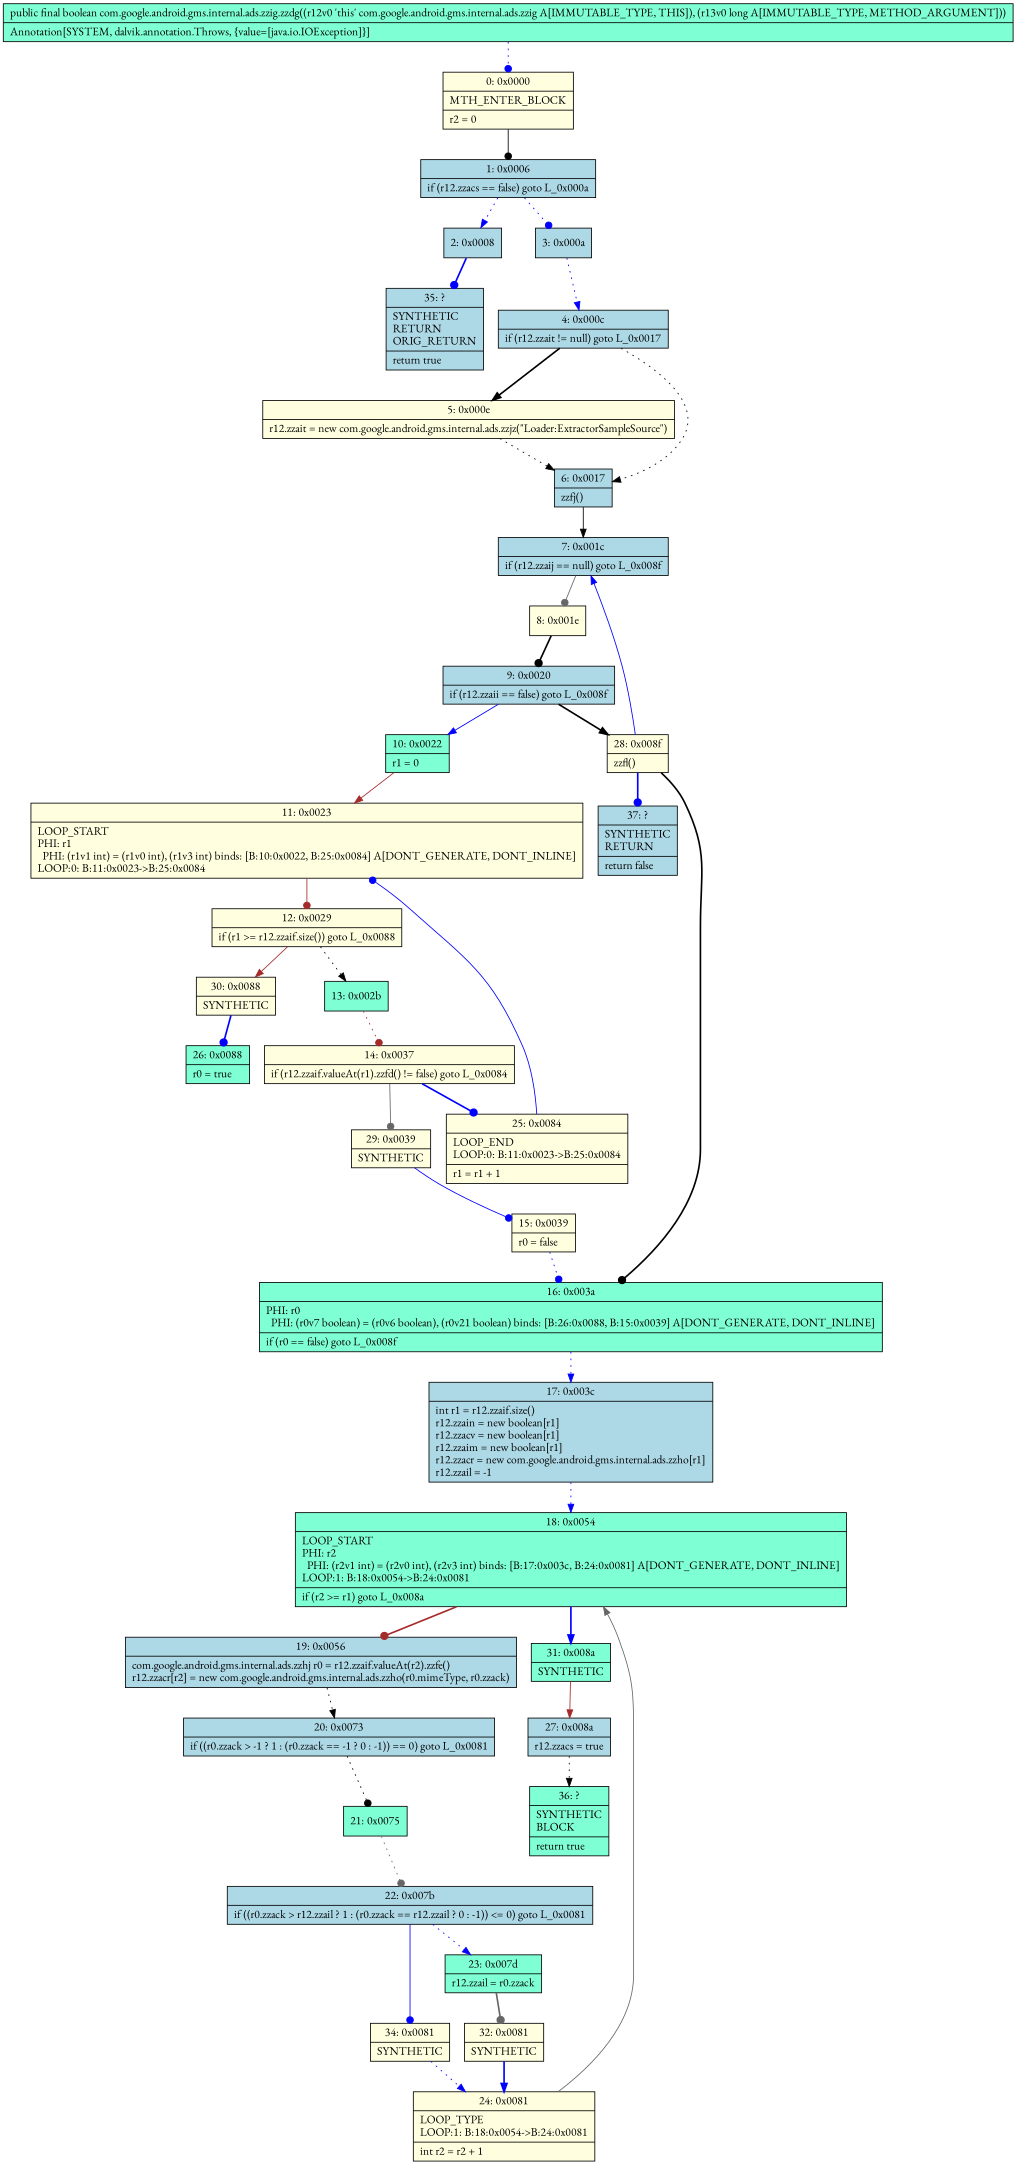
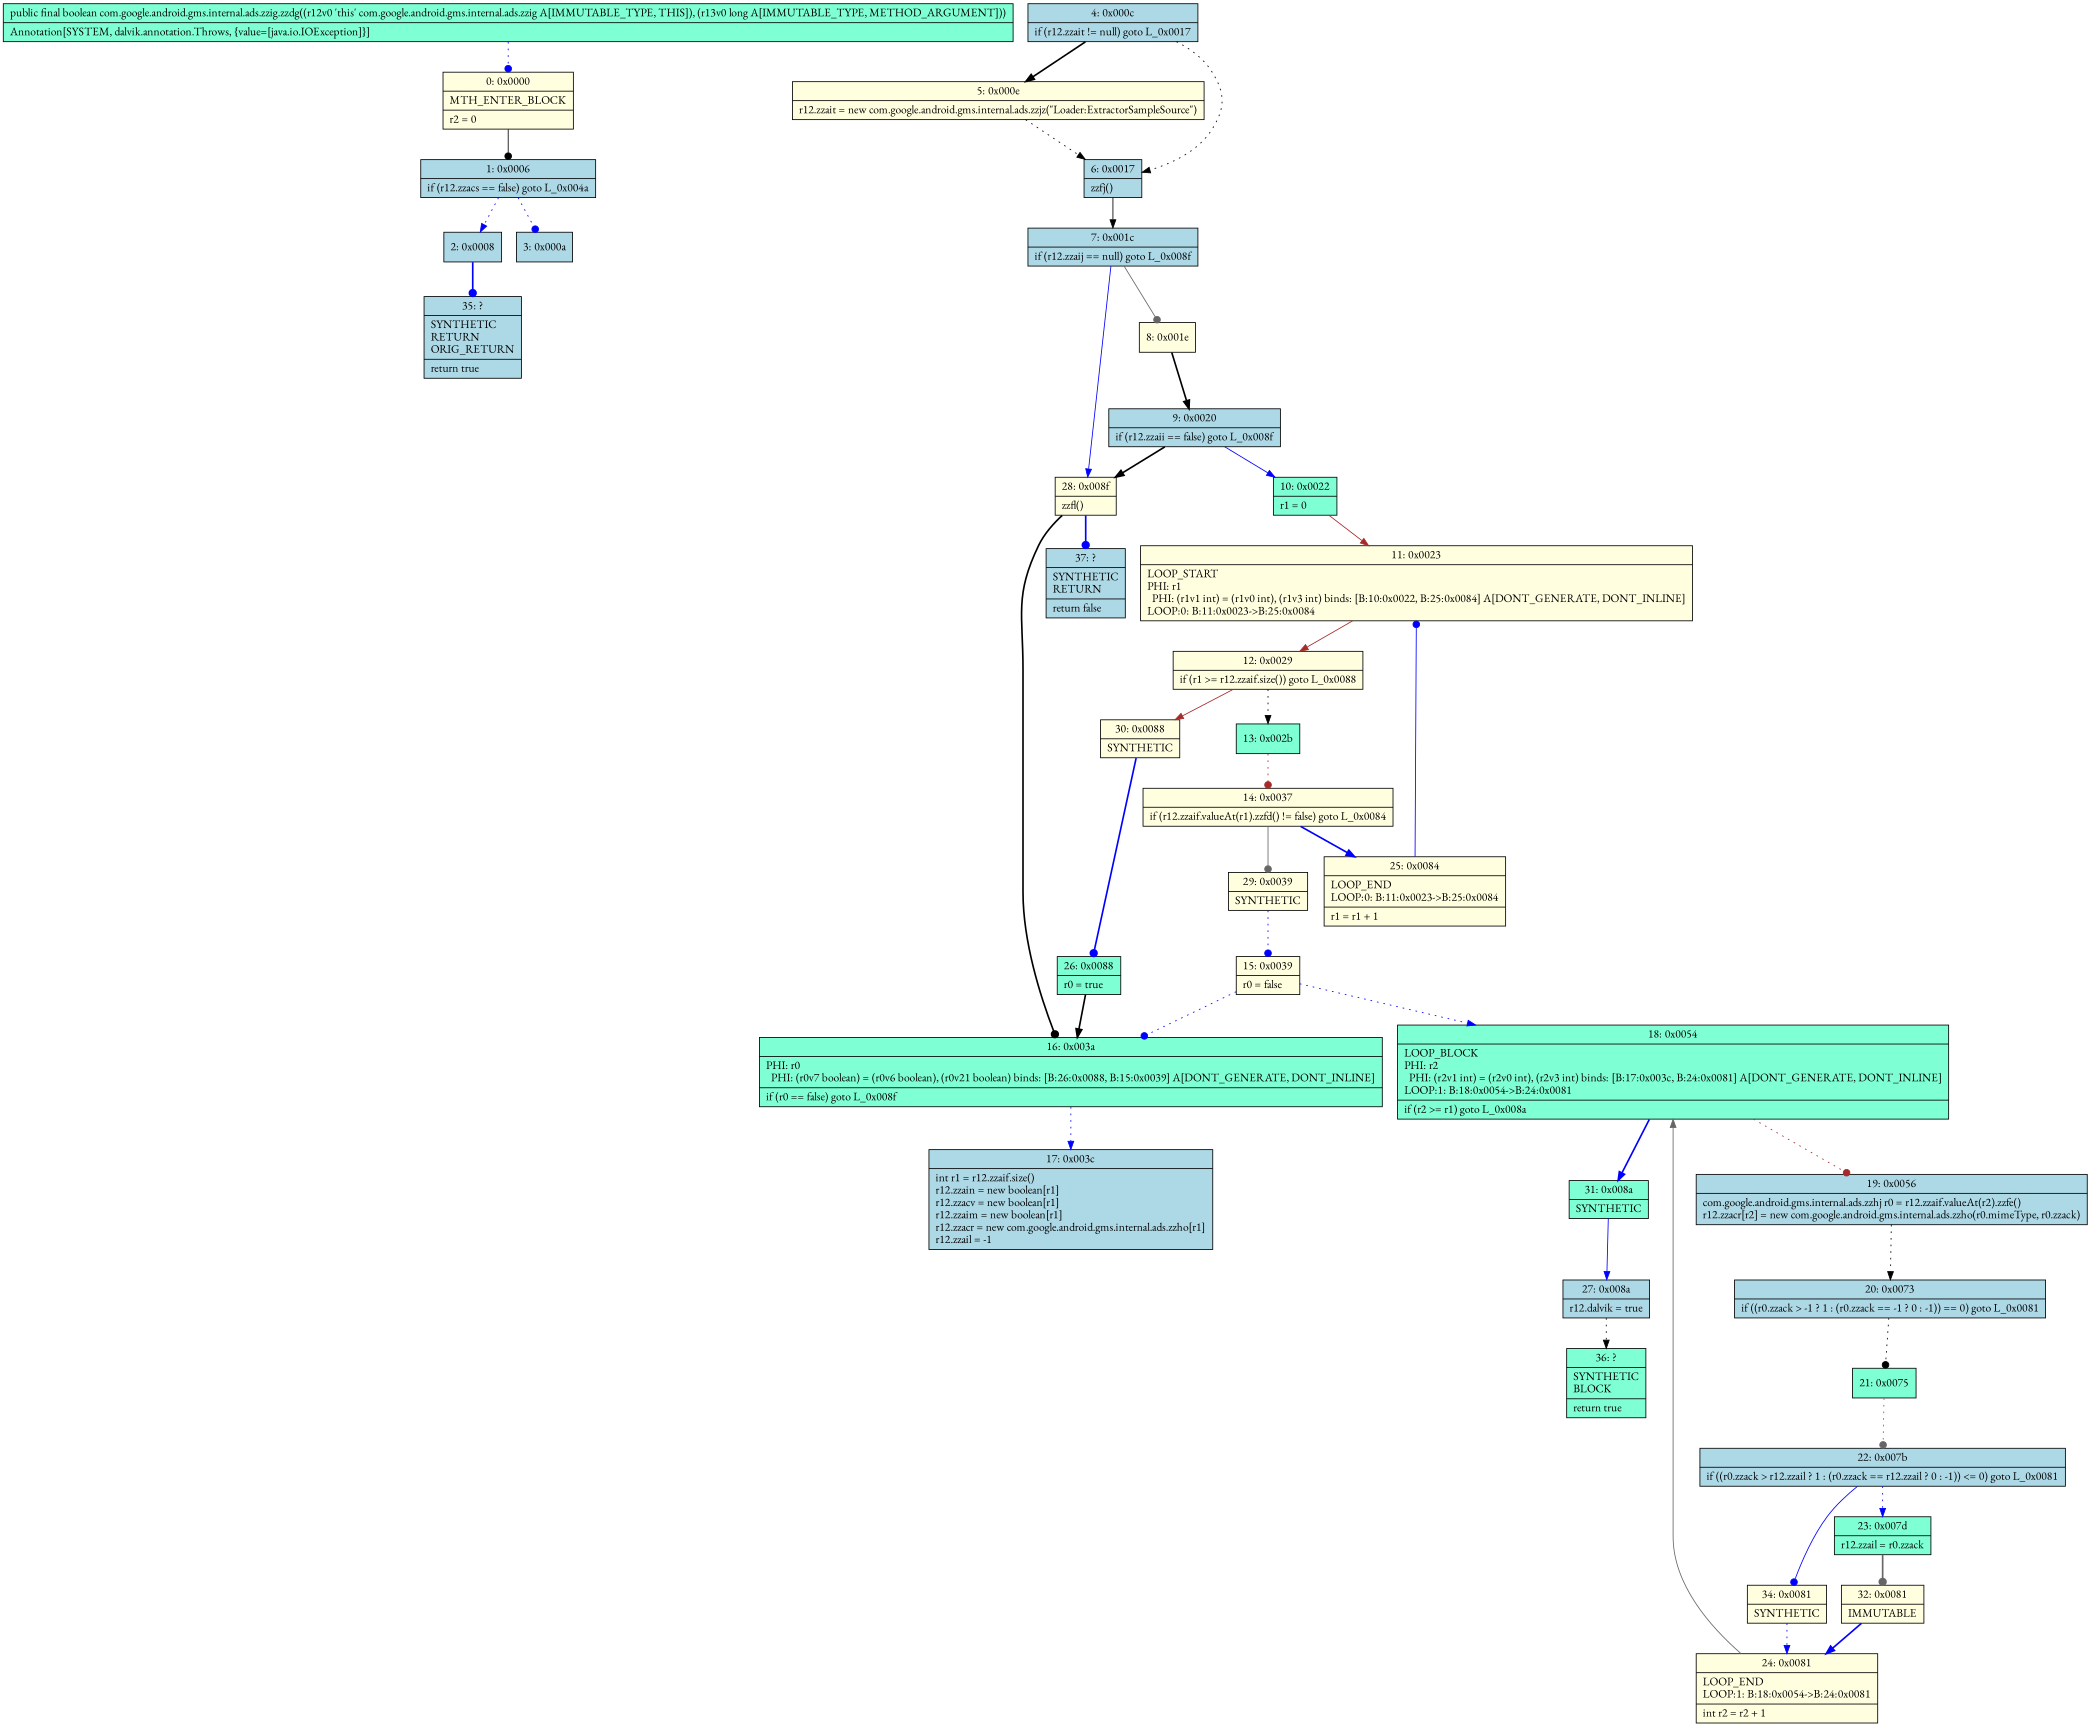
  digraph {
    fontname="EB Garamond"
    node [fillcolor=lightyellow fontname="EB Garamond" shape=record style=filled]
    edge [arrowhead=normal color=blue fontname="EB Garamond" style=dotted]
    n1 [label="{0\:\ 0x0000|MTH_ENTER_BLOCK\l|r2 = 0\l}"]
-   n2 [fillcolor=lightblue label="{1\:\ 0x0006|if (r12.zzacs == false) goto L_0x000a\l}"]
+   n2 [fillcolor=lightblue label="{1\:\ 0x0006|if (r12.zzacs == false) goto L_0x004a\l}"]
    n3 [fillcolor=lightblue label="{2\:\ 0x0008}"]
    n4 [fillcolor=lightblue label="{3\:\ 0x000a}"]
    n5 [fillcolor=lightblue label="{35\:\ ?|SYNTHETIC\lRETURN\lORIG_RETURN\l|return true\l}"]
    n6 [fillcolor=lightblue label="{4\:\ 0x000c|if (r12.zzait != null) goto L_0x0017\l}"]
    n7 [label="{5\:\ 0x000e|r12.zzait = new com.google.android.gms.internal.ads.zzjz(\"Loader:ExtractorSampleSource\")\l}"]
    n8 [fillcolor=lightblue label="{6\:\ 0x0017|zzfj()\l}"]
    n9 [fillcolor=lightblue label="{7\:\ 0x001c|if (r12.zzaij == null) goto L_0x008f\l}"]
    n10 [label="{8\:\ 0x001e}"]
    n11 [label="{28\:\ 0x008f|zzfl()\l}"]
    n12 [fillcolor=lightblue label="{9\:\ 0x0020|if (r12.zzaii == false) goto L_0x008f\l}"]
    n13 [fillcolor=aquamarine label="{16\:\ 0x003a|PHI: r0 \l  PHI: (r0v7 boolean) = (r0v6 boolean), (r0v21 boolean) binds: [B:26:0x0088, B:15:0x0039] A[DONT_GENERATE, DONT_INLINE]\l|if (r0 == false) goto L_0x008f\l}"]
    n14 [fillcolor=lightblue label="{37\:\ ?|SYNTHETIC\lRETURN\l|return false\l}"]
    n15 [fillcolor=aquamarine label="{10\:\ 0x0022|r1 = 0\l}"]
    n16 [label="{11\:\ 0x0023|LOOP_START\lPHI: r1 \l  PHI: (r1v1 int) = (r1v0 int), (r1v3 int) binds: [B:10:0x0022, B:25:0x0084] A[DONT_GENERATE, DONT_INLINE]\lLOOP:0: B:11:0x0023\-\>B:25:0x0084\l}"]
    n17 [label="{12\:\ 0x0029|if (r1 \>= r12.zzaif.size()) goto L_0x0088\l}"]
    n18 [fillcolor=aquamarine label="{13\:\ 0x002b}"]
    n19 [label="{30\:\ 0x0088|SYNTHETIC\l}"]
    n20 [label="{14\:\ 0x0037|if (r12.zzaif.valueAt(r1).zzfd() != false) goto L_0x0084\l}"]
    n21 [fillcolor=aquamarine label="{26\:\ 0x0088|r0 = true\l}"]
    n22 [label="{25\:\ 0x0084|LOOP_END\lLOOP:0: B:11:0x0023\-\>B:25:0x0084\l|r1 = r1 + 1\l}"]
    n23 [label="{29\:\ 0x0039|SYNTHETIC\l}"]
    n24 [label="{15\:\ 0x0039|r0 = false\l}"]
    n25 [fillcolor=lightblue label="{17\:\ 0x003c|int r1 = r12.zzaif.size()\lr12.zzain = new boolean[r1]\lr12.zzacv = new boolean[r1]\lr12.zzaim = new boolean[r1]\lr12.zzacr = new com.google.android.gms.internal.ads.zzho[r1]\lr12.zzail = \-1\l}"]
-   n26 [fillcolor=aquamarine label="{18\:\ 0x0054|LOOP_START\lPHI: r2 \l  PHI: (r2v1 int) = (r2v0 int), (r2v3 int) binds: [B:17:0x003c, B:24:0x0081] A[DONT_GENERATE, DONT_INLINE]\lLOOP:1: B:18:0x0054\-\>B:24:0x0081\l|if (r2 \>= r1) goto L_0x008a\l}"]
+   n26 [fillcolor=aquamarine label="{18\:\ 0x0054|LOOP_BLOCK\lPHI: r2 \l  PHI: (r2v1 int) = (r2v0 int), (r2v3 int) binds: [B:17:0x003c, B:24:0x0081] A[DONT_GENERATE, DONT_INLINE]\lLOOP:1: B:18:0x0054\-\>B:24:0x0081\l|if (r2 \>= r1) goto L_0x008a\l}"]
    n27 [fillcolor=lightblue label="{19\:\ 0x0056|com.google.android.gms.internal.ads.zzhj r0 = r12.zzaif.valueAt(r2).zzfe()\lr12.zzacr[r2] = new com.google.android.gms.internal.ads.zzho(r0.mimeType, r0.zzack)\l}"]
    n28 [fillcolor=aquamarine label="{31\:\ 0x008a|SYNTHETIC\l}"]
    n29 [fillcolor=lightblue label="{20\:\ 0x0073|if ((r0.zzack \> \-1 ? 1 : (r0.zzack == \-1 ? 0 : \-1)) == 0) goto L_0x0081\l}"]
-   n30 [fillcolor=lightblue label="{27\:\ 0x008a|r12.zzacs = true\l}"]
+   n30 [fillcolor=lightblue label="{27\:\ 0x008a|r12.dalvik = true\l}"]
    n31 [fillcolor=aquamarine label="{21\:\ 0x0075}"]
    n32 [fillcolor=lightblue label="{22\:\ 0x007b|if ((r0.zzack \> r12.zzail ? 1 : (r0.zzack == r12.zzail ? 0 : \-1)) \<= 0) goto L_0x0081\l}"]
    n33 [fillcolor=aquamarine label="{23\:\ 0x007d|r12.zzail = r0.zzack\l}"]
    n34 [label="{34\:\ 0x0081|SYNTHETIC\l}"]
-   n35 [label="{32\:\ 0x0081|SYNTHETIC\l}"]
-   n36 [label="{24\:\ 0x0081|LOOP_TYPE\lLOOP:1: B:18:0x0054\-\>B:24:0x0081\l|int r2 = r2 + 1\l}"]
+   n35 [label="{32\:\ 0x0081|IMMUTABLE\l}"]
+   n36 [label="{24\:\ 0x0081|LOOP_END\lLOOP:1: B:18:0x0054\-\>B:24:0x0081\l|int r2 = r2 + 1\l}"]
    n37 [fillcolor=aquamarine label="{36\:\ ?|SYNTHETIC\lBLOCK\l|return true\l}"]
    n38 [fillcolor=aquamarine label="{public final boolean com.google.android.gms.internal.ads.zzig.zzdg((r12v0 'this' com.google.android.gms.internal.ads.zzig A[IMMUTABLE_TYPE, THIS]), (r13v0 long A[IMMUTABLE_TYPE, METHOD_ARGUMENT]))  | Annotation[SYSTEM, dalvik.annotation.Throws, \{value=[java.io.IOException]\}]\l}"]
    n1 -> n2 [arrowhead=dot color=black style=solid]
    n2 -> n3
    n2 -> n4 [arrowhead=dot]
    n3 -> n5 [arrowhead=dot style=bold]
-   n4 -> n6
    n6 -> n7 [color=black style=bold]
    n6 -> n8 [color=black]
    n7 -> n8 [color=black]
    n8 -> n9 [color=black style=solid]
    n9 -> n10 [arrowhead=dot color=gray40 style=solid]
-   n11 -> n9 [style=solid]
-   n10 -> n12 [arrowhead=dot color=black style=bold]
+   n9 -> n11 [style=solid]
+   n10 -> n12 [color=black style=bold]
    n11 -> n13 [arrowhead=dot color=black style=bold]
    n11 -> n14 [arrowhead=dot style=bold]
    n12 -> n11 [color=black style=bold]
    n12 -> n15 [style=solid]
    n13 -> n25
    n15 -> n16 [color=brown style=solid]
-   n16 -> n17 [arrowhead=dot color=brown style=solid]
+   n16 -> n17 [color=brown style=solid]
    n17 -> n18 [color=black]
    n17 -> n19 [color=brown style=solid]
    n18 -> n20 [arrowhead=dot color=brown]
    n19 -> n21 [arrowhead=dot style=bold]
-   n20 -> n22 [arrowhead=dot style=bold]
+   n20 -> n22 [style=bold]
    n20 -> n23 [arrowhead=dot color=gray40 style=solid]
+   n21 -> n13 [color=black style=bold]
    n22 -> n16 [arrowhead=dot style=solid]
-   n23 -> n24 [arrowhead=dot style=solid]
+   n23 -> n24 [arrowhead=dot]
    n24 -> n13 [arrowhead=dot]
-   n25 -> n26
-   n26 -> n27 [arrowhead=dot color=brown style=bold]
+   n24 -> n26
+   n26 -> n27 [arrowhead=dot color=brown]
    n26 -> n28 [style=bold]
    n27 -> n29 [color=black]
-   n28 -> n30 [color=brown style=solid]
+   n28 -> n30 [style=solid]
    n29 -> n31 [arrowhead=dot color=black]
    n30 -> n37 [color=black]
    n31 -> n32 [arrowhead=dot color=gray40]
    n32 -> n33
    n32 -> n34 [arrowhead=dot style=solid]
    n33 -> n35 [arrowhead=dot color=gray40 style=bold]
    n34 -> n36
    n35 -> n36 [style=bold]
    n36 -> n26 [color=gray40 style=solid]
    n38 -> n1 [arrowhead=dot]
  }
